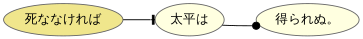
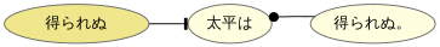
  digraph {
    fontname="Courier Prime"
    rankdir=LR
    node [color=gray40 fillcolor=lightyellow fontname="Courier Prime" style=filled]
    edge [fontname="Courier Prime"]
    n1 [label="太平は"]
    n2 [label="得られぬ。"]
-   n3 [fillcolor=khaki label="死ななければ"]
-   n1 -> n2 [arrowhead=dot]
+   n3 [fillcolor=khaki label="得られぬ"]
+   n2 -> n1 [arrowhead=dot]
    n3 -> n1 [arrowhead=tee]
  }
